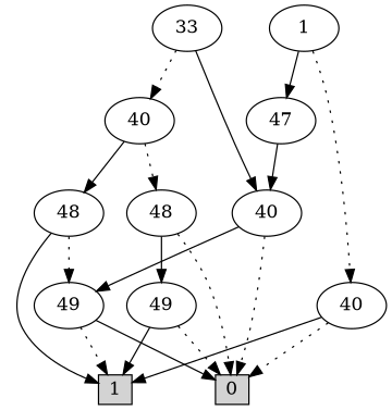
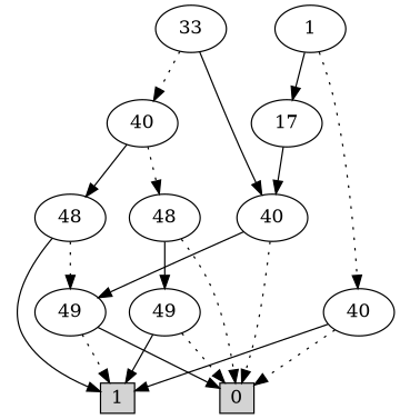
  digraph {
    edge [style=filled]
    n1 [height=0.3 label=0 shape=box style=filled width=0.3]
    n2 [height=0.3 label=1 shape=box style=filled width=0.3]
    n3 [label=1]
    n4 [label=40]
-   n5 [label=47]
+   n5 [label=17]
    n6 [label=40]
    n7 [label=33]
    n8 [label=40]
    n9 [label=49]
    n10 [label=48]
    n11 [label=48]
    n12 [label=49]
    n3 -> n4 [style=dotted]
    n3 -> n5
    n4 -> n1 [style=dotted]
    n4 -> n2
    n5 -> n6
    n6 -> n1 [style=dotted]
    n6 -> n9
    n7 -> n6
    n7 -> n8 [style=dotted]
    n8 -> n10 [style=dotted]
    n8 -> n11
    n9 -> n1
    n9 -> n2 [style=dotted]
    n10 -> n1 [style=dotted]
    n10 -> n12
    n11 -> n2
    n11 -> n9 [style=dotted]
    n12 -> n1 [style=dotted]
    n12 -> n2
  }
